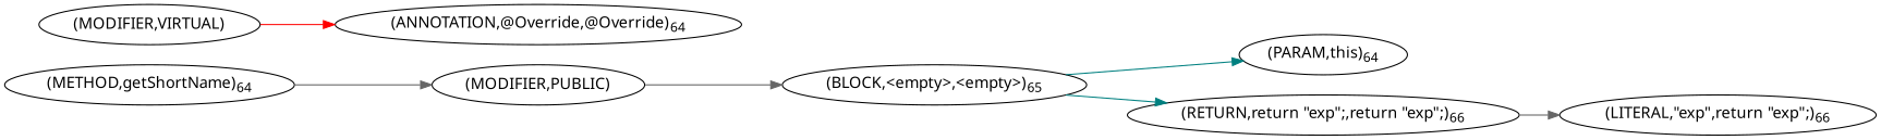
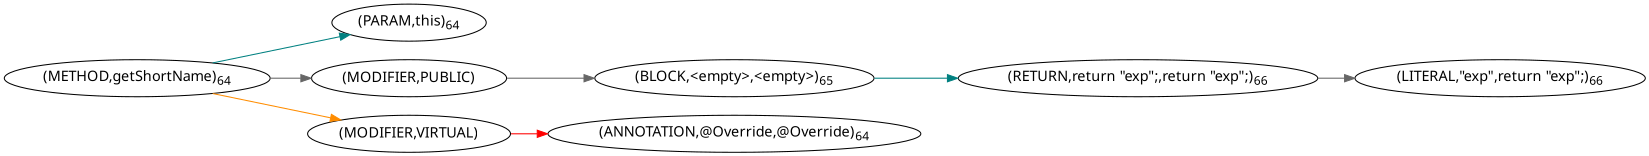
  digraph {
    fontname="Noto Sans"
    rankdir=LR
    node [fontname="Noto Sans"]
    edge [color=gray40 fontname="Noto Sans"]
    n1 [label=<(METHOD,getShortName)<SUB>64</SUB>>]
    n2 [label=<(PARAM,this)<SUB>64</SUB>>]
    n3 [label=<(MODIFIER,PUBLIC)>]
    n4 [label=<(MODIFIER,VIRTUAL)>]
    n5 [label=<(BLOCK,&lt;empty&gt;,&lt;empty&gt;)<SUB>65</SUB>>]
    n6 [label=<(RETURN,return &quot;exp&quot;;,return &quot;exp&quot;;)<SUB>66</SUB>>]
    n7 [label=<(ANNOTATION,@Override,@Override)<SUB>64</SUB>>]
    n8 [label=<(LITERAL,&quot;exp&quot;,return &quot;exp&quot;;)<SUB>66</SUB>>]
-   n5 -> n2 [color=teal]
+   n1 -> n2 [color=teal]
    n1 -> n3
+   n1 -> n4 [color=darkorange]
    n3 -> n5
    n4 -> n7 [color=red]
    n5 -> n6 [color=teal]
    n6 -> n8
  }
